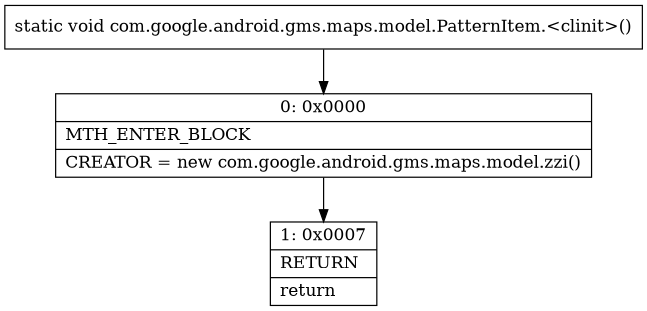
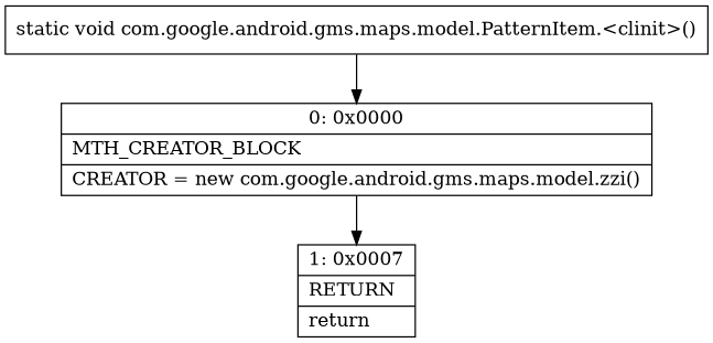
  digraph {
    node [shape=record]
-   n1 [label="{0\:\ 0x0000|MTH_ENTER_BLOCK\l|CREATOR = new com.google.android.gms.maps.model.zzi()\l}"]
+   n1 [label="{0\:\ 0x0000|MTH_CREATOR_BLOCK\l|CREATOR = new com.google.android.gms.maps.model.zzi()\l}"]
    n2 [label="{1\:\ 0x0007|RETURN\l|return\l}"]
    n3 [label="{static void com.google.android.gms.maps.model.PatternItem.\<clinit\>() }"]
    n1 -> n2
    n3 -> n1
  }
